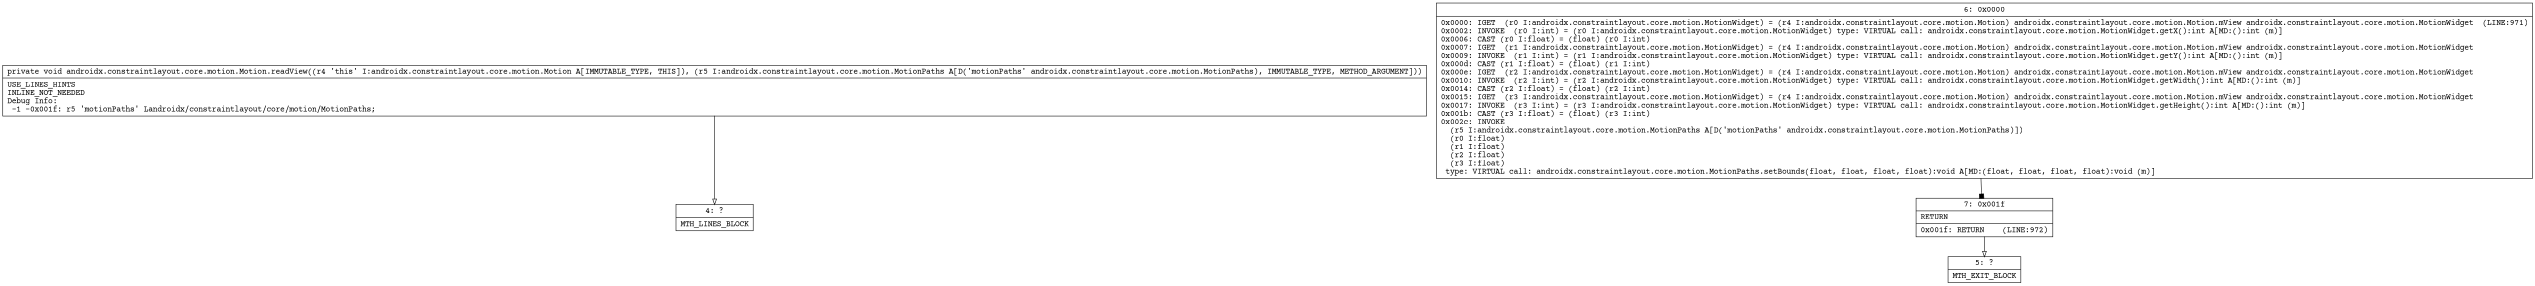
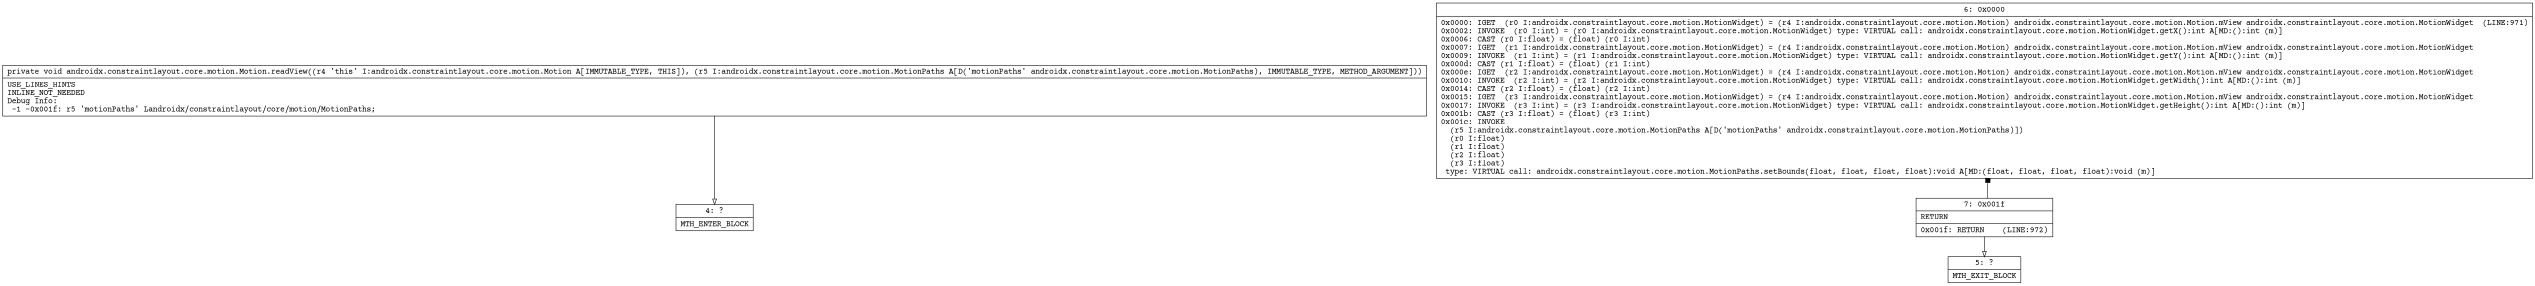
  digraph {
    fontname="Courier Prime"
    node [fontname="Courier Prime" shape=record]
    edge [arrowhead=onormal fontname="Courier Prime"]
-   n1 [label="{4\:\ ?|MTH_LINES_BLOCK\l}"]
-   n2 [label="{6\:\ 0x0000|0x0000: IGET  (r0 I:androidx.constraintlayout.core.motion.MotionWidget) = (r4 I:androidx.constraintlayout.core.motion.Motion) androidx.constraintlayout.core.motion.Motion.mView androidx.constraintlayout.core.motion.MotionWidget  (LINE:971)\l0x0002: INVOKE  (r0 I:int) = (r0 I:androidx.constraintlayout.core.motion.MotionWidget) type: VIRTUAL call: androidx.constraintlayout.core.motion.MotionWidget.getX():int A[MD:():int (m)]\l0x0006: CAST (r0 I:float) = (float) (r0 I:int) \l0x0007: IGET  (r1 I:androidx.constraintlayout.core.motion.MotionWidget) = (r4 I:androidx.constraintlayout.core.motion.Motion) androidx.constraintlayout.core.motion.Motion.mView androidx.constraintlayout.core.motion.MotionWidget \l0x0009: INVOKE  (r1 I:int) = (r1 I:androidx.constraintlayout.core.motion.MotionWidget) type: VIRTUAL call: androidx.constraintlayout.core.motion.MotionWidget.getY():int A[MD:():int (m)]\l0x000d: CAST (r1 I:float) = (float) (r1 I:int) \l0x000e: IGET  (r2 I:androidx.constraintlayout.core.motion.MotionWidget) = (r4 I:androidx.constraintlayout.core.motion.Motion) androidx.constraintlayout.core.motion.Motion.mView androidx.constraintlayout.core.motion.MotionWidget \l0x0010: INVOKE  (r2 I:int) = (r2 I:androidx.constraintlayout.core.motion.MotionWidget) type: VIRTUAL call: androidx.constraintlayout.core.motion.MotionWidget.getWidth():int A[MD:():int (m)]\l0x0014: CAST (r2 I:float) = (float) (r2 I:int) \l0x0015: IGET  (r3 I:androidx.constraintlayout.core.motion.MotionWidget) = (r4 I:androidx.constraintlayout.core.motion.Motion) androidx.constraintlayout.core.motion.Motion.mView androidx.constraintlayout.core.motion.MotionWidget \l0x0017: INVOKE  (r3 I:int) = (r3 I:androidx.constraintlayout.core.motion.MotionWidget) type: VIRTUAL call: androidx.constraintlayout.core.motion.MotionWidget.getHeight():int A[MD:():int (m)]\l0x001b: CAST (r3 I:float) = (float) (r3 I:int) \l0x002c: INVOKE  \l  (r5 I:androidx.constraintlayout.core.motion.MotionPaths A[D('motionPaths' androidx.constraintlayout.core.motion.MotionPaths)])\l  (r0 I:float)\l  (r1 I:float)\l  (r2 I:float)\l  (r3 I:float)\l type: VIRTUAL call: androidx.constraintlayout.core.motion.MotionPaths.setBounds(float, float, float, float):void A[MD:(float, float, float, float):void (m)]\l}"]
+   n1 [label="{4\:\ ?|MTH_ENTER_BLOCK\l}"]
+   n2 [label="{6\:\ 0x0000|0x0000: IGET  (r0 I:androidx.constraintlayout.core.motion.MotionWidget) = (r4 I:androidx.constraintlayout.core.motion.Motion) androidx.constraintlayout.core.motion.Motion.mView androidx.constraintlayout.core.motion.MotionWidget  (LINE:971)\l0x0002: INVOKE  (r0 I:int) = (r0 I:androidx.constraintlayout.core.motion.MotionWidget) type: VIRTUAL call: androidx.constraintlayout.core.motion.MotionWidget.getX():int A[MD:():int (m)]\l0x0006: CAST (r0 I:float) = (float) (r0 I:int) \l0x0007: IGET  (r1 I:androidx.constraintlayout.core.motion.MotionWidget) = (r4 I:androidx.constraintlayout.core.motion.Motion) androidx.constraintlayout.core.motion.Motion.mView androidx.constraintlayout.core.motion.MotionWidget \l0x0009: INVOKE  (r1 I:int) = (r1 I:androidx.constraintlayout.core.motion.MotionWidget) type: VIRTUAL call: androidx.constraintlayout.core.motion.MotionWidget.getY():int A[MD:():int (m)]\l0x000d: CAST (r1 I:float) = (float) (r1 I:int) \l0x000e: IGET  (r2 I:androidx.constraintlayout.core.motion.MotionWidget) = (r4 I:androidx.constraintlayout.core.motion.Motion) androidx.constraintlayout.core.motion.Motion.mView androidx.constraintlayout.core.motion.MotionWidget \l0x0010: INVOKE  (r2 I:int) = (r2 I:androidx.constraintlayout.core.motion.MotionWidget) type: VIRTUAL call: androidx.constraintlayout.core.motion.MotionWidget.getWidth():int A[MD:():int (m)]\l0x0014: CAST (r2 I:float) = (float) (r2 I:int) \l0x0015: IGET  (r3 I:androidx.constraintlayout.core.motion.MotionWidget) = (r4 I:androidx.constraintlayout.core.motion.Motion) androidx.constraintlayout.core.motion.Motion.mView androidx.constraintlayout.core.motion.MotionWidget \l0x0017: INVOKE  (r3 I:int) = (r3 I:androidx.constraintlayout.core.motion.MotionWidget) type: VIRTUAL call: androidx.constraintlayout.core.motion.MotionWidget.getHeight():int A[MD:():int (m)]\l0x001b: CAST (r3 I:float) = (float) (r3 I:int) \l0x001c: INVOKE  \l  (r5 I:androidx.constraintlayout.core.motion.MotionPaths A[D('motionPaths' androidx.constraintlayout.core.motion.MotionPaths)])\l  (r0 I:float)\l  (r1 I:float)\l  (r2 I:float)\l  (r3 I:float)\l type: VIRTUAL call: androidx.constraintlayout.core.motion.MotionPaths.setBounds(float, float, float, float):void A[MD:(float, float, float, float):void (m)]\l}"]
    n3 [label="{7\:\ 0x001f|RETURN\l|0x001f: RETURN    (LINE:972)\l}"]
    n4 [label="{5\:\ ?|MTH_EXIT_BLOCK\l}"]
    n5 [label="{private void androidx.constraintlayout.core.motion.Motion.readView((r4 'this' I:androidx.constraintlayout.core.motion.Motion A[IMMUTABLE_TYPE, THIS]), (r5 I:androidx.constraintlayout.core.motion.MotionPaths A[D('motionPaths' androidx.constraintlayout.core.motion.MotionPaths), IMMUTABLE_TYPE, METHOD_ARGUMENT]))  | USE_LINES_HINTS\lINLINE_NOT_NEEDED\lDebug Info:\l  \-1 \-0x001f: r5 'motionPaths' Landroidx\/constraintlayout\/core\/motion\/MotionPaths;\l}"]
-   n2 -> n3 [arrowhead=box]
+   n3 -> n2 [arrowhead=box]
    n3 -> n4
    n5 -> n1
  }
